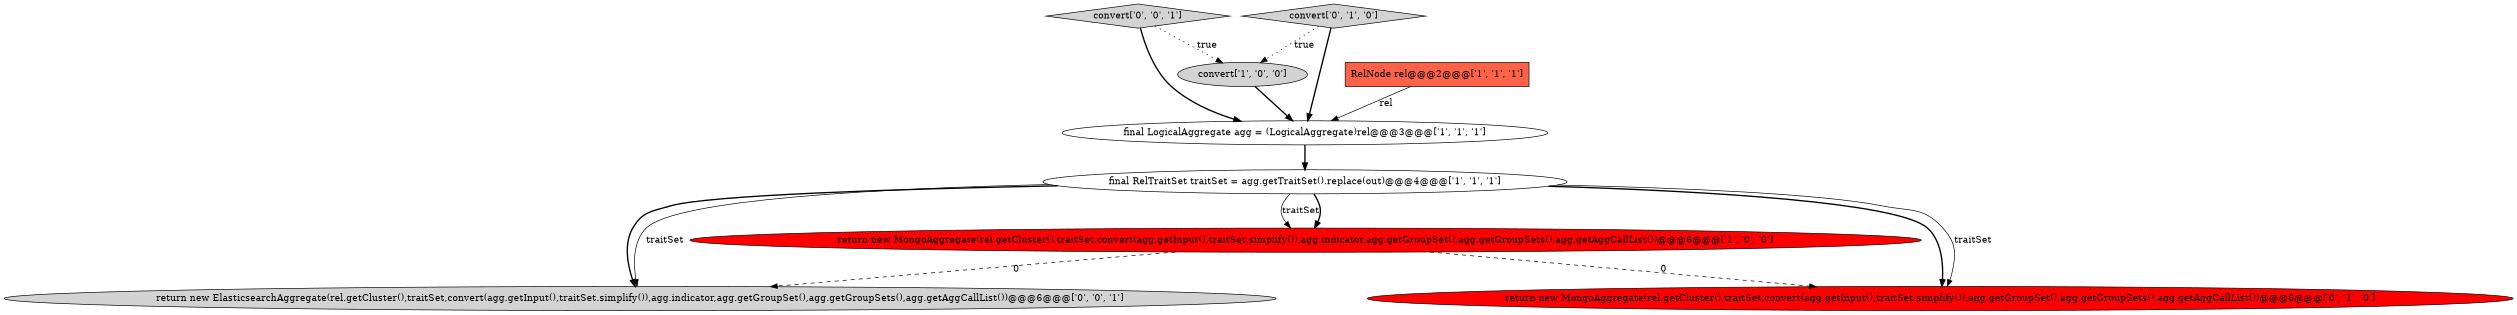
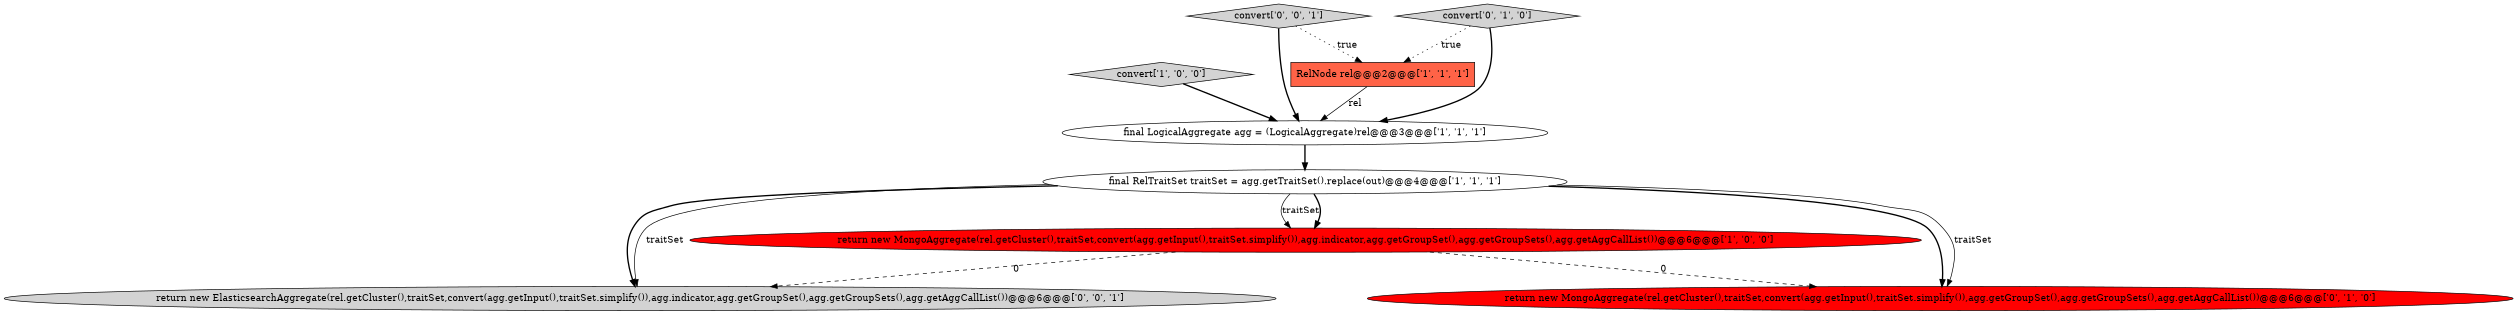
  digraph {
    node [fillcolor=lightgray shape=ellipse style=filled]
    edge [style=bold]
    n1 [fillcolor=white label="final LogicalAggregate agg = (LogicalAggregate)rel@@@3@@@['1', '1', '1']"]
    n2 [fillcolor=white label="final RelTraitSet traitSet = agg.getTraitSet().replace(out)@@@4@@@['1', '1', '1']"]
    n3 [fillcolor=red label="return new MongoAggregate(rel.getCluster(),traitSet,convert(agg.getInput(),traitSet.simplify()),agg.indicator,agg.getGroupSet(),agg.getGroupSets(),agg.getAggCallList())@@@6@@@['1', '0', '0']"]
    n4 [label="return new ElasticsearchAggregate(rel.getCluster(),traitSet,convert(agg.getInput(),traitSet.simplify()),agg.indicator,agg.getGroupSet(),agg.getGroupSets(),agg.getAggCallList())@@@6@@@['0', '0', '1']"]
    n5 [fillcolor=red label="return new MongoAggregate(rel.getCluster(),traitSet,convert(agg.getInput(),traitSet.simplify()),agg.getGroupSet(),agg.getGroupSets(),agg.getAggCallList())@@@6@@@['0', '1', '0']"]
-   n6 [label="convert['1', '0', '0']"]
+   n6 [label="convert['1', '0', '0']" shape=diamond]
    n7 [fillcolor=tomato label="RelNode rel@@@2@@@['1', '1', '1']" shape=box]
    n8 [label="convert['0', '0', '1']" shape=diamond]
    n9 [label="convert['0', '1', '0']" shape=diamond]
    n1 -> n2
    n2 -> n3 [label=traitSet style=solid]
    n2 -> n3
    n2 -> n4 [label=traitSet style=solid]
    n2 -> n4
    n2 -> n5
    n2 -> n5 [label=traitSet style=solid]
    n3 -> n4 [label=0 style=dashed]
    n3 -> n5 [label=0 style=dashed]
    n6 -> n1
    n7 -> n1 [label=rel style=solid]
    n8 -> n1
-   n8 -> n6 [label=true style=dotted]
+   n8 -> n7 [label=true style=dotted]
    n9 -> n1
-   n9 -> n6 [label=true style=dotted]
+   n9 -> n7 [label=true style=dotted]
  }
